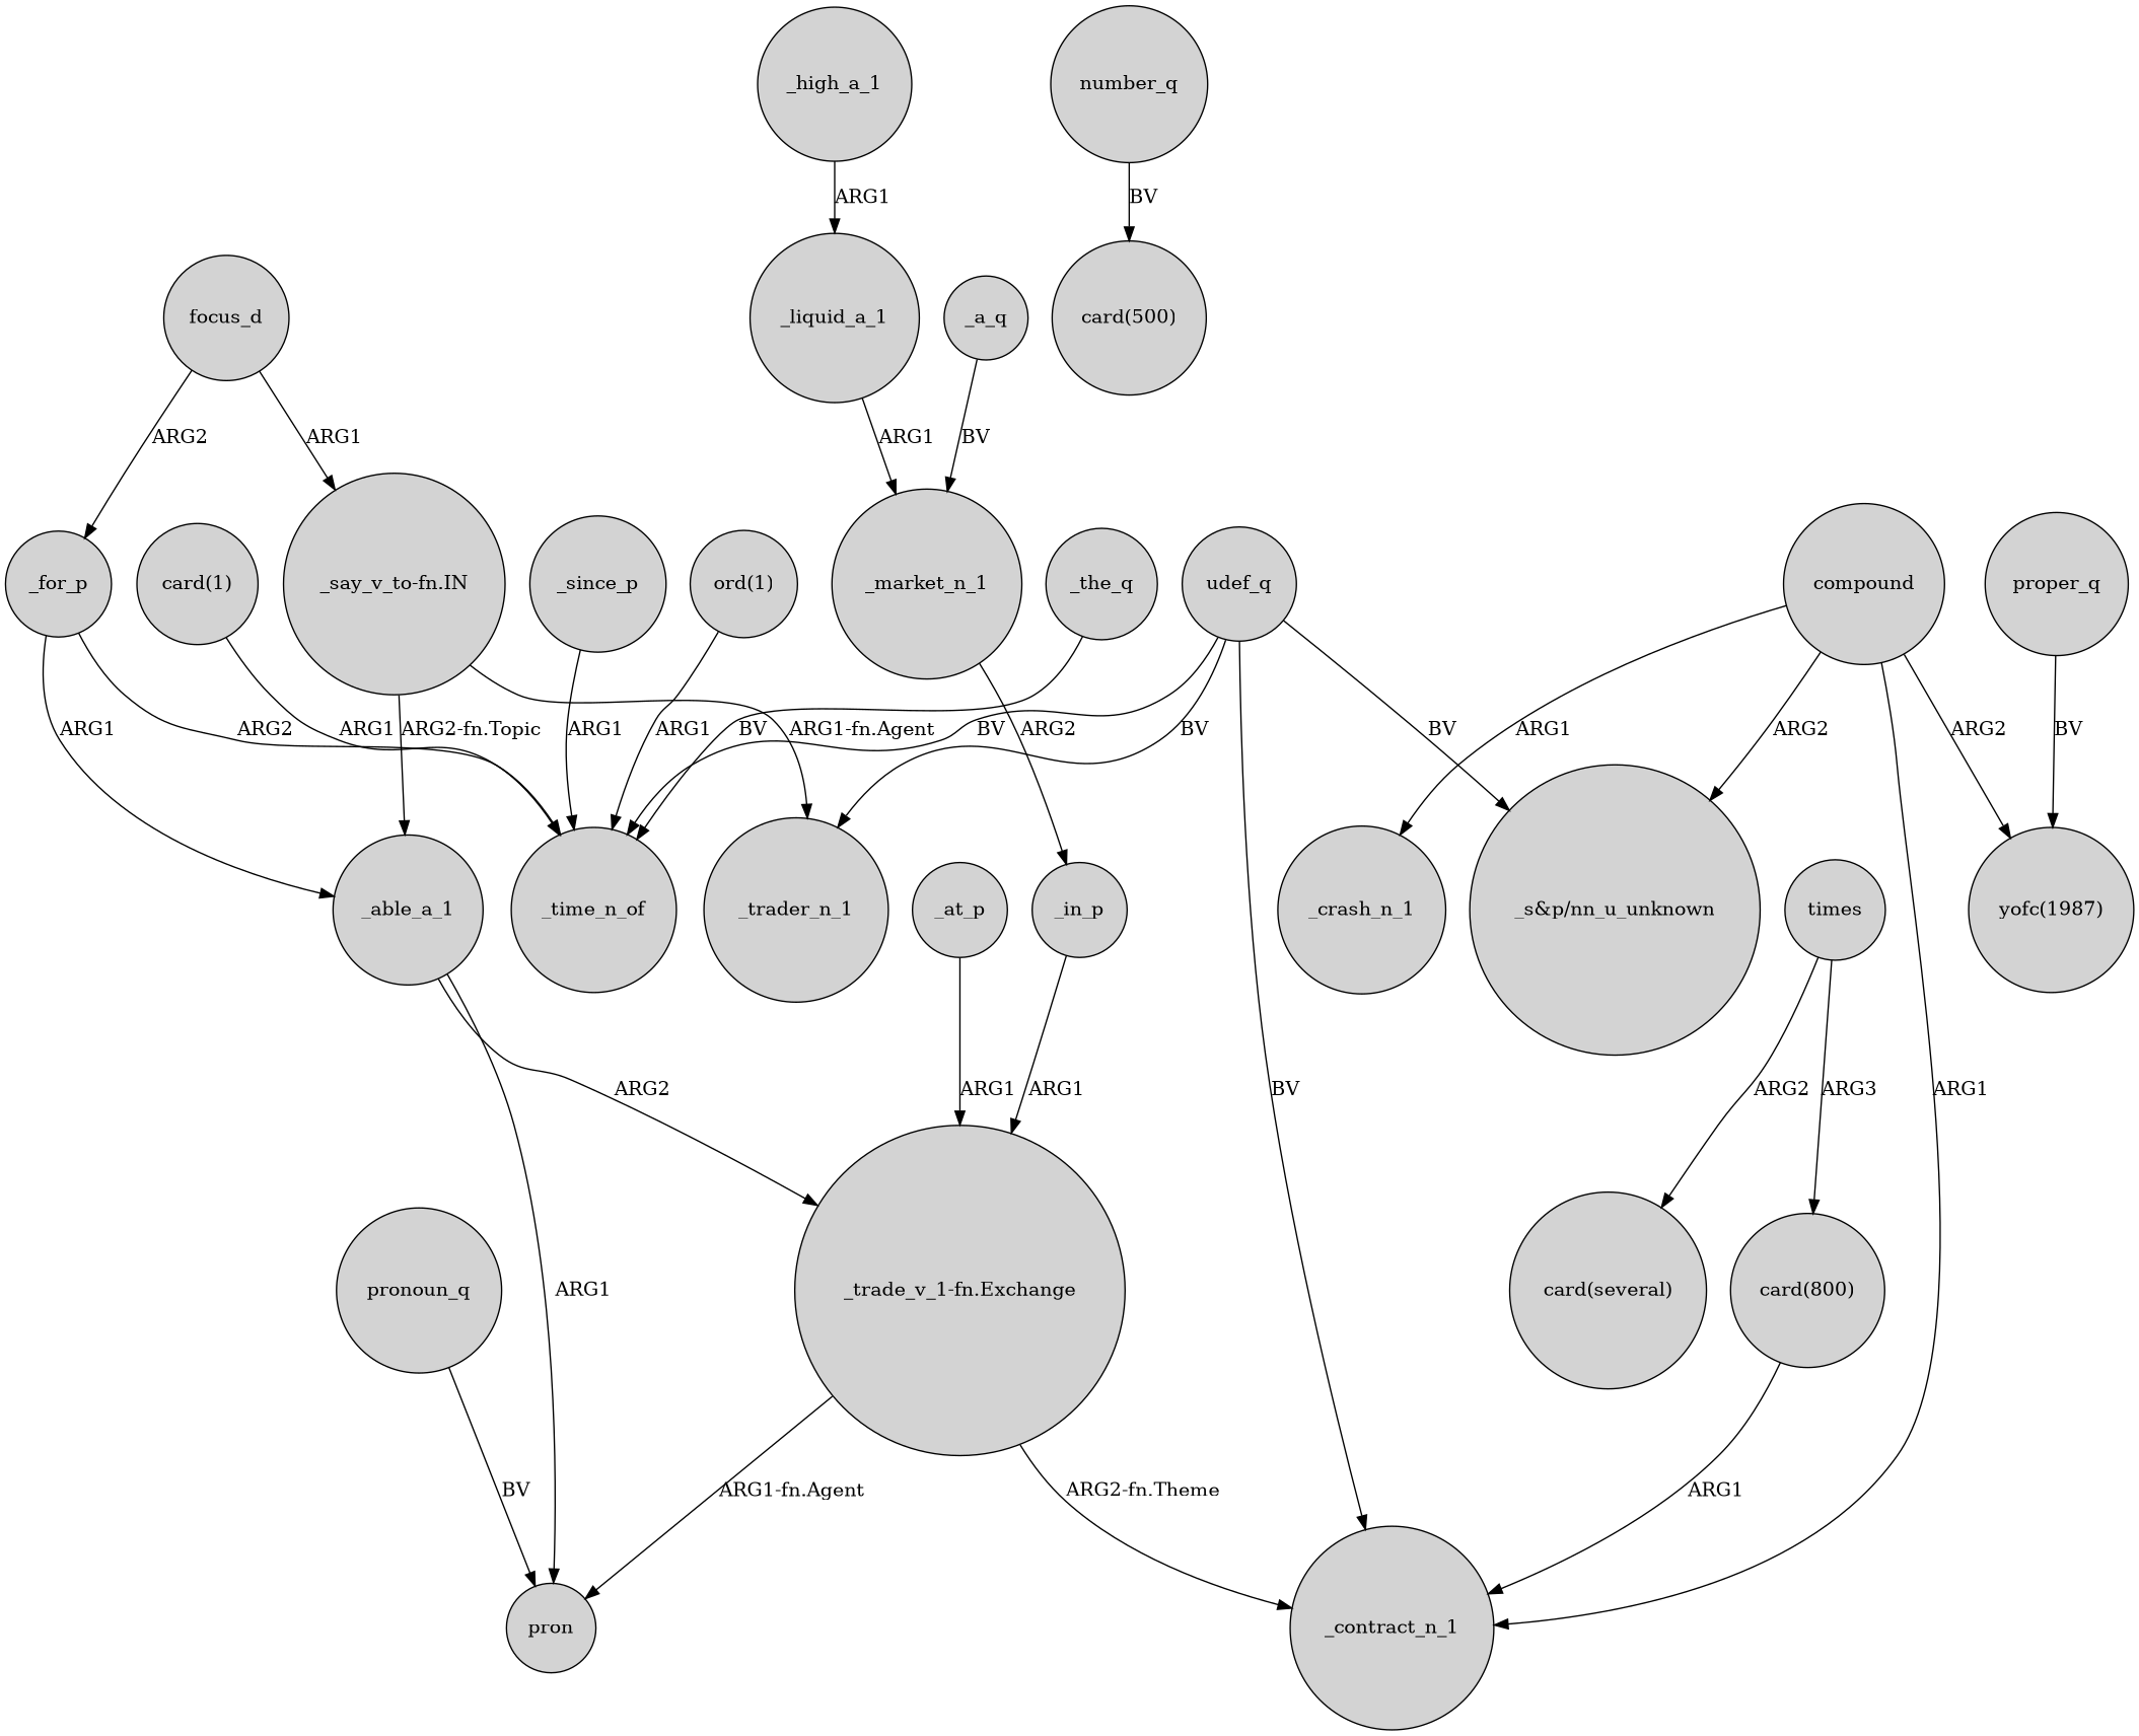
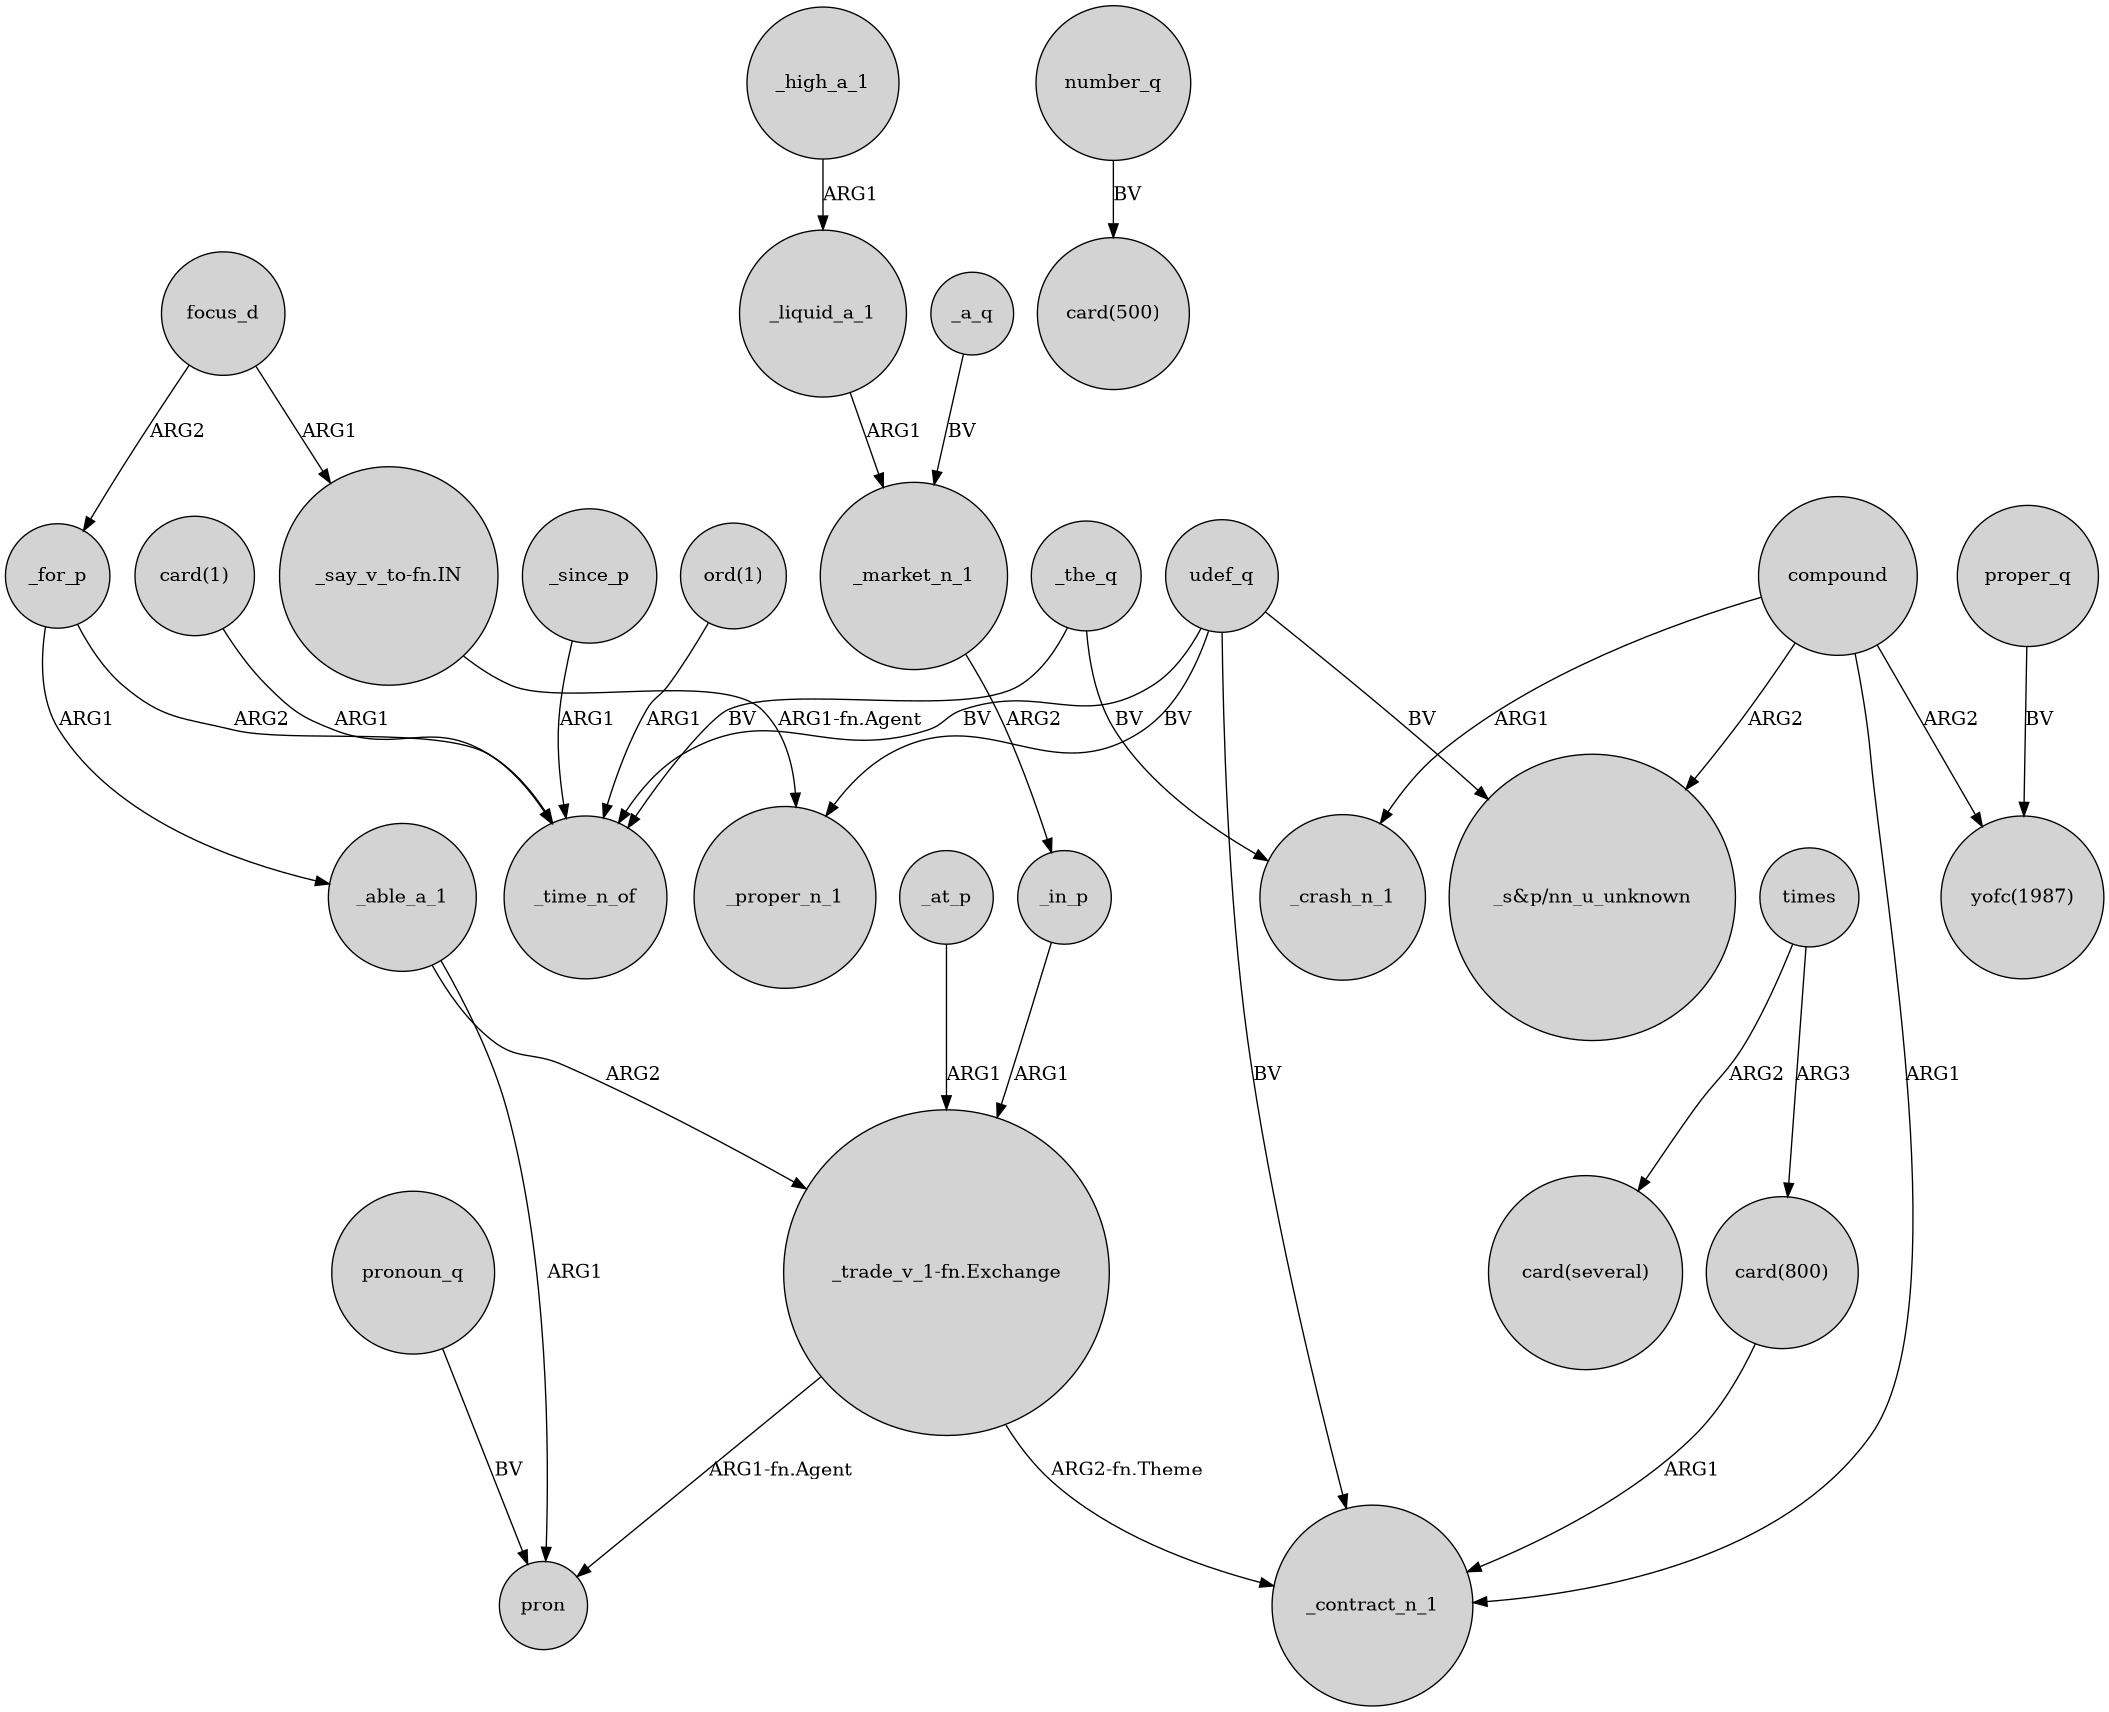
  digraph {
    node [shape=circle style=filled]
    _since_p
    _time_n_of
    _able_a_1
    "_trade_v_1-fn.Exchange"
    pron
    _contract_n_1
    udef_q
    "_s&p/nn_u_unknown"
-   _trader_n_1
+   _trader_n_1 [label=_proper_n_1]
    _for_p
    n11 [label="card(800)"]
    times
    "card(several)"
    _high_a_1
    _liquid_a_1
    _market_n_1
    _in_p
    compound
    _crash_n_1
    "yofc(1987)"
    "card(1)"
    focus_d
    "_say_v_to-fn.IN"
    number_q
    "card(500)"
    pronoun_q
    _the_q
    _at_p
    proper_q
    _a_q
    "ord(1)"
    _since_p -> _time_n_of [label=ARG1]
    _able_a_1 -> "_trade_v_1-fn.Exchange" [label=ARG2]
    _able_a_1 -> pron [label=ARG1]
    "_trade_v_1-fn.Exchange" -> pron [label="ARG1-fn.Agent"]
    "_trade_v_1-fn.Exchange" -> _contract_n_1 [label="ARG2-fn.Theme"]
    udef_q -> _time_n_of [label=BV]
    udef_q -> _contract_n_1 [label=BV]
    udef_q -> "_s&p/nn_u_unknown" [label=BV]
    udef_q -> _trader_n_1 [label=BV]
    _for_p -> _time_n_of [label=ARG2]
    _for_p -> _able_a_1 [label=ARG1]
    n11 -> _contract_n_1 [label=ARG1]
    times -> n11 [label=ARG3]
    times -> "card(several)" [label=ARG2]
    _high_a_1 -> _liquid_a_1 [label=ARG1]
    _liquid_a_1 -> _market_n_1 [label=ARG1]
    _market_n_1 -> _in_p [label=ARG2]
    _in_p -> "_trade_v_1-fn.Exchange" [label=ARG1]
    compound -> _contract_n_1 [label=ARG1]
    compound -> "_s&p/nn_u_unknown" [label=ARG2]
    compound -> _crash_n_1 [label=ARG1]
    compound -> "yofc(1987)" [label=ARG2]
    "card(1)" -> _time_n_of [label=ARG1]
    focus_d -> _for_p [label=ARG2]
    focus_d -> "_say_v_to-fn.IN" [label=ARG1]
-   "_say_v_to-fn.IN" -> _able_a_1 [label="ARG2-fn.Topic"]
    "_say_v_to-fn.IN" -> _trader_n_1 [label="ARG1-fn.Agent"]
    number_q -> "card(500)" [label=BV]
    pronoun_q -> pron [label=BV]
    _the_q -> _time_n_of [label=BV]
+   _the_q -> _crash_n_1 [label=BV]
    _at_p -> "_trade_v_1-fn.Exchange" [label=ARG1]
    proper_q -> "yofc(1987)" [label=BV]
    _a_q -> _market_n_1 [label=BV]
    "ord(1)" -> _time_n_of [label=ARG1]
  }
